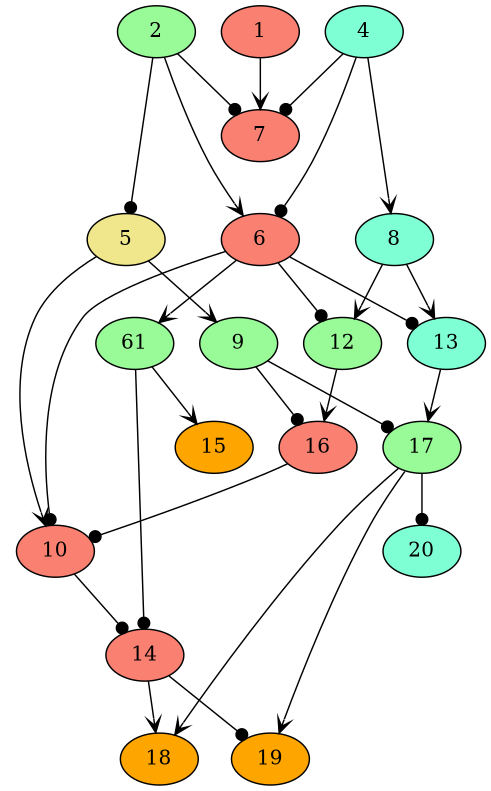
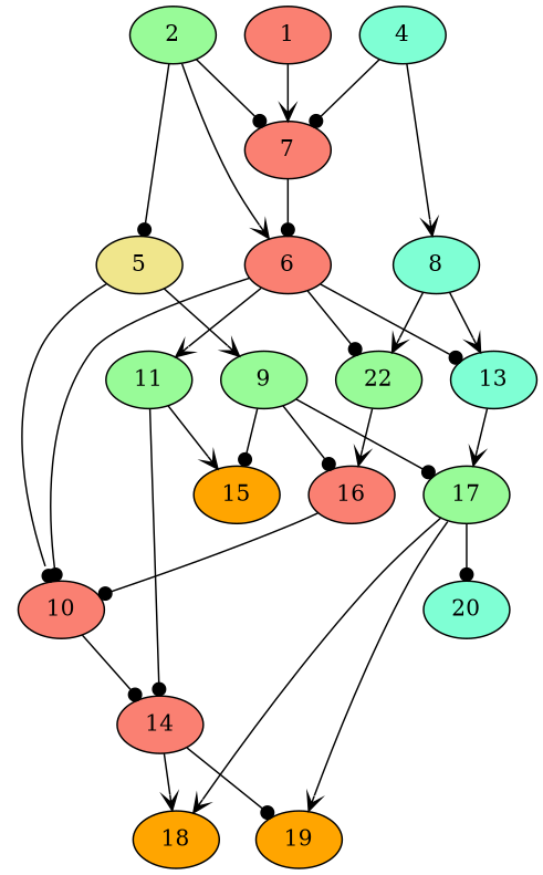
  digraph {
    node [alpha=0.06 fillcolor=salmon style=filled]
    edge [arrowhead=dot]
    1 [alpha=0.16 expect_size=39908352]
    7 [alpha=0.10 expect_size=30734336]
    2 [alpha=0.16 expect_size=39131136 fillcolor=palegreen]
    5 [alpha=0.01 expect_size=11094016 fillcolor=khaki]
    6 [alpha=0.09 expect_size=45903872]
    9 [expect_size=11827200 fillcolor=palegreen]
    10 [alpha=0.19 expect_size=40280064]
-   12 [alpha=0.00 expect_size=45419520 fillcolor=palegreen]
-   11 [alpha=0.09 expect_size=6857728 fillcolor=palegreen label=61]
+   12 [alpha=0.00 expect_size=45419520 fillcolor=palegreen label=22]
+   11 [alpha=0.09 expect_size=6857728 fillcolor=palegreen]
    13 [alpha=0.17 expect_size=35972096 fillcolor=aquamarine]
    8 [alpha=0.12 expect_size=24320000 fillcolor=aquamarine]
    15 [alpha=0.11 expect_size=12326912 fillcolor=orange]
    16 [alpha=0.19 expect_size=15169536]
    17 [alpha=0.03 expect_size=36410368 fillcolor=palegreen]
    14 [alpha=0.08 expect_size=18696192]
    4 [alpha=0.17 expect_size=26859520 fillcolor=aquamarine]
    18 [alpha=0.02 expect_size=13500416 fillcolor=orange]
    19 [expect_size=41936896 fillcolor=orange]
    20 [expect_size=8472576 fillcolor=aquamarine]
    1 -> 7 [arrowhead=vee]
    2 -> 7
    2 -> 5
    2 -> 6 [arrowhead=vee]
    5 -> 9 [arrowhead=vee]
-   5 -> 10 [arrowhead=vee]
+   5 -> 10
    6 -> 10
    6 -> 12
    6 -> 11 [arrowhead=vee]
    6 -> 13
+   9 -> 15
    9 -> 16
    9 -> 17
    10 -> 14
    12 -> 16 [arrowhead=vee]
    11 -> 15 [arrowhead=vee]
    11 -> 14
    13 -> 17 [arrowhead=vee]
    8 -> 12 [arrowhead=vee]
    8 -> 13 [arrowhead=vee]
    16 -> 10
    17 -> 18 [arrowhead=vee]
    17 -> 19 [arrowhead=vee]
    17 -> 20
    14 -> 18 [arrowhead=vee]
    14 -> 19
    4 -> 7
-   4 -> 6
+   7 -> 6
    4 -> 8 [arrowhead=vee]
  }
